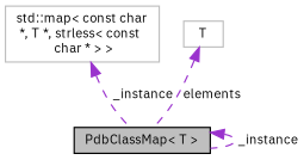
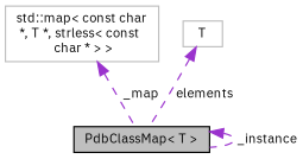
  digraph {
    fontname="IBM Plex Sans"
    node [color=grey75 fontname="IBM Plex Sans" fontsize=10 shape=record]
    edge [color=darkorchid3 dir=back fontname="IBM Plex Sans" fontsize=10 labelfontname=FreeSans labelfontsize=10 style=dashed]
    n1 [color=black fillcolor=grey75 fontcolor=black height=0.2 label="PdbClassMap\< T \>" style=filled width=0.4]
    n2 [height=0.2 label="std::map\< const char\l *, T *, strless\< const\l char * \> \>" width=0.4]
    n3 [height=0.2 label=T width=0.4]
    n1 -> n1 [label=" _instance"]
-   n2 -> n1 [label=" _instance"]
+   n2 -> n1 [label=" _map"]
    n3 -> n1 [label=" elements"]
  }
